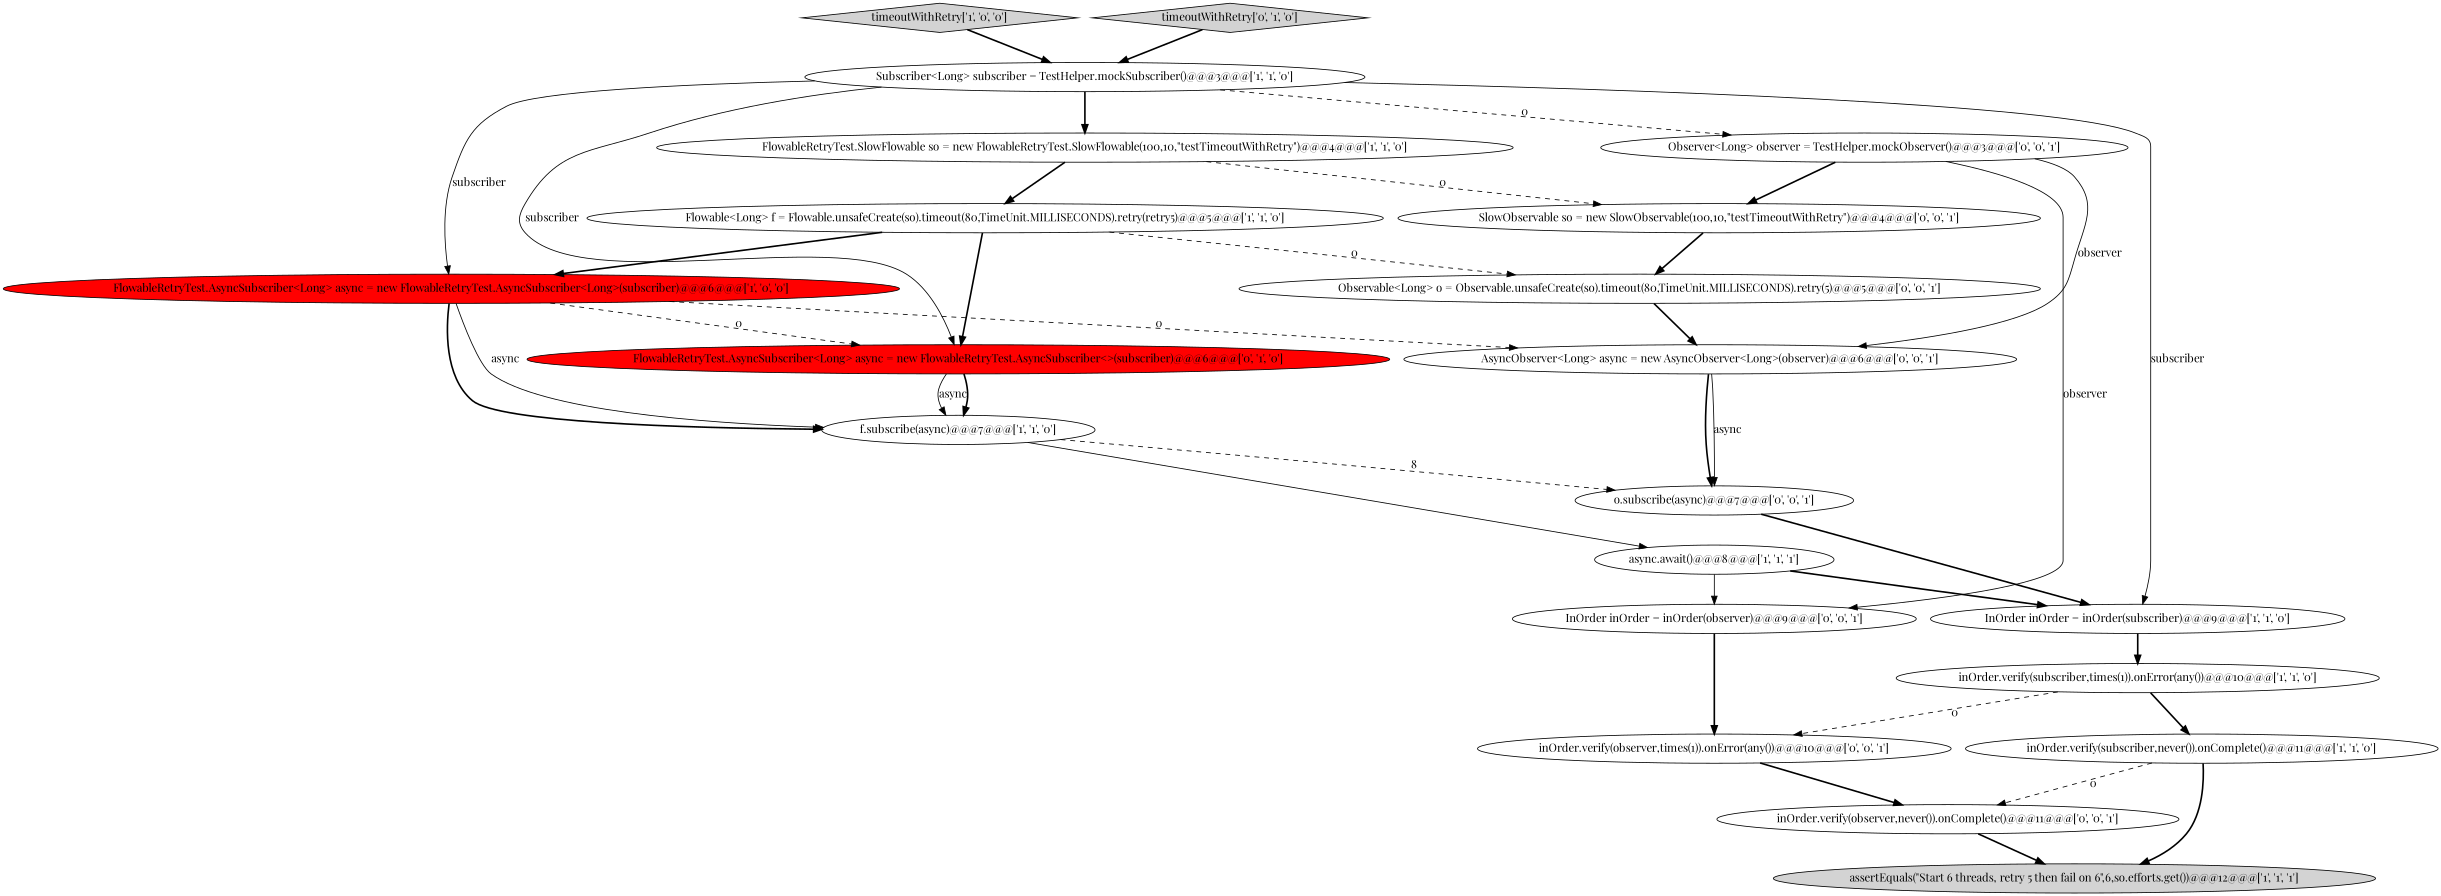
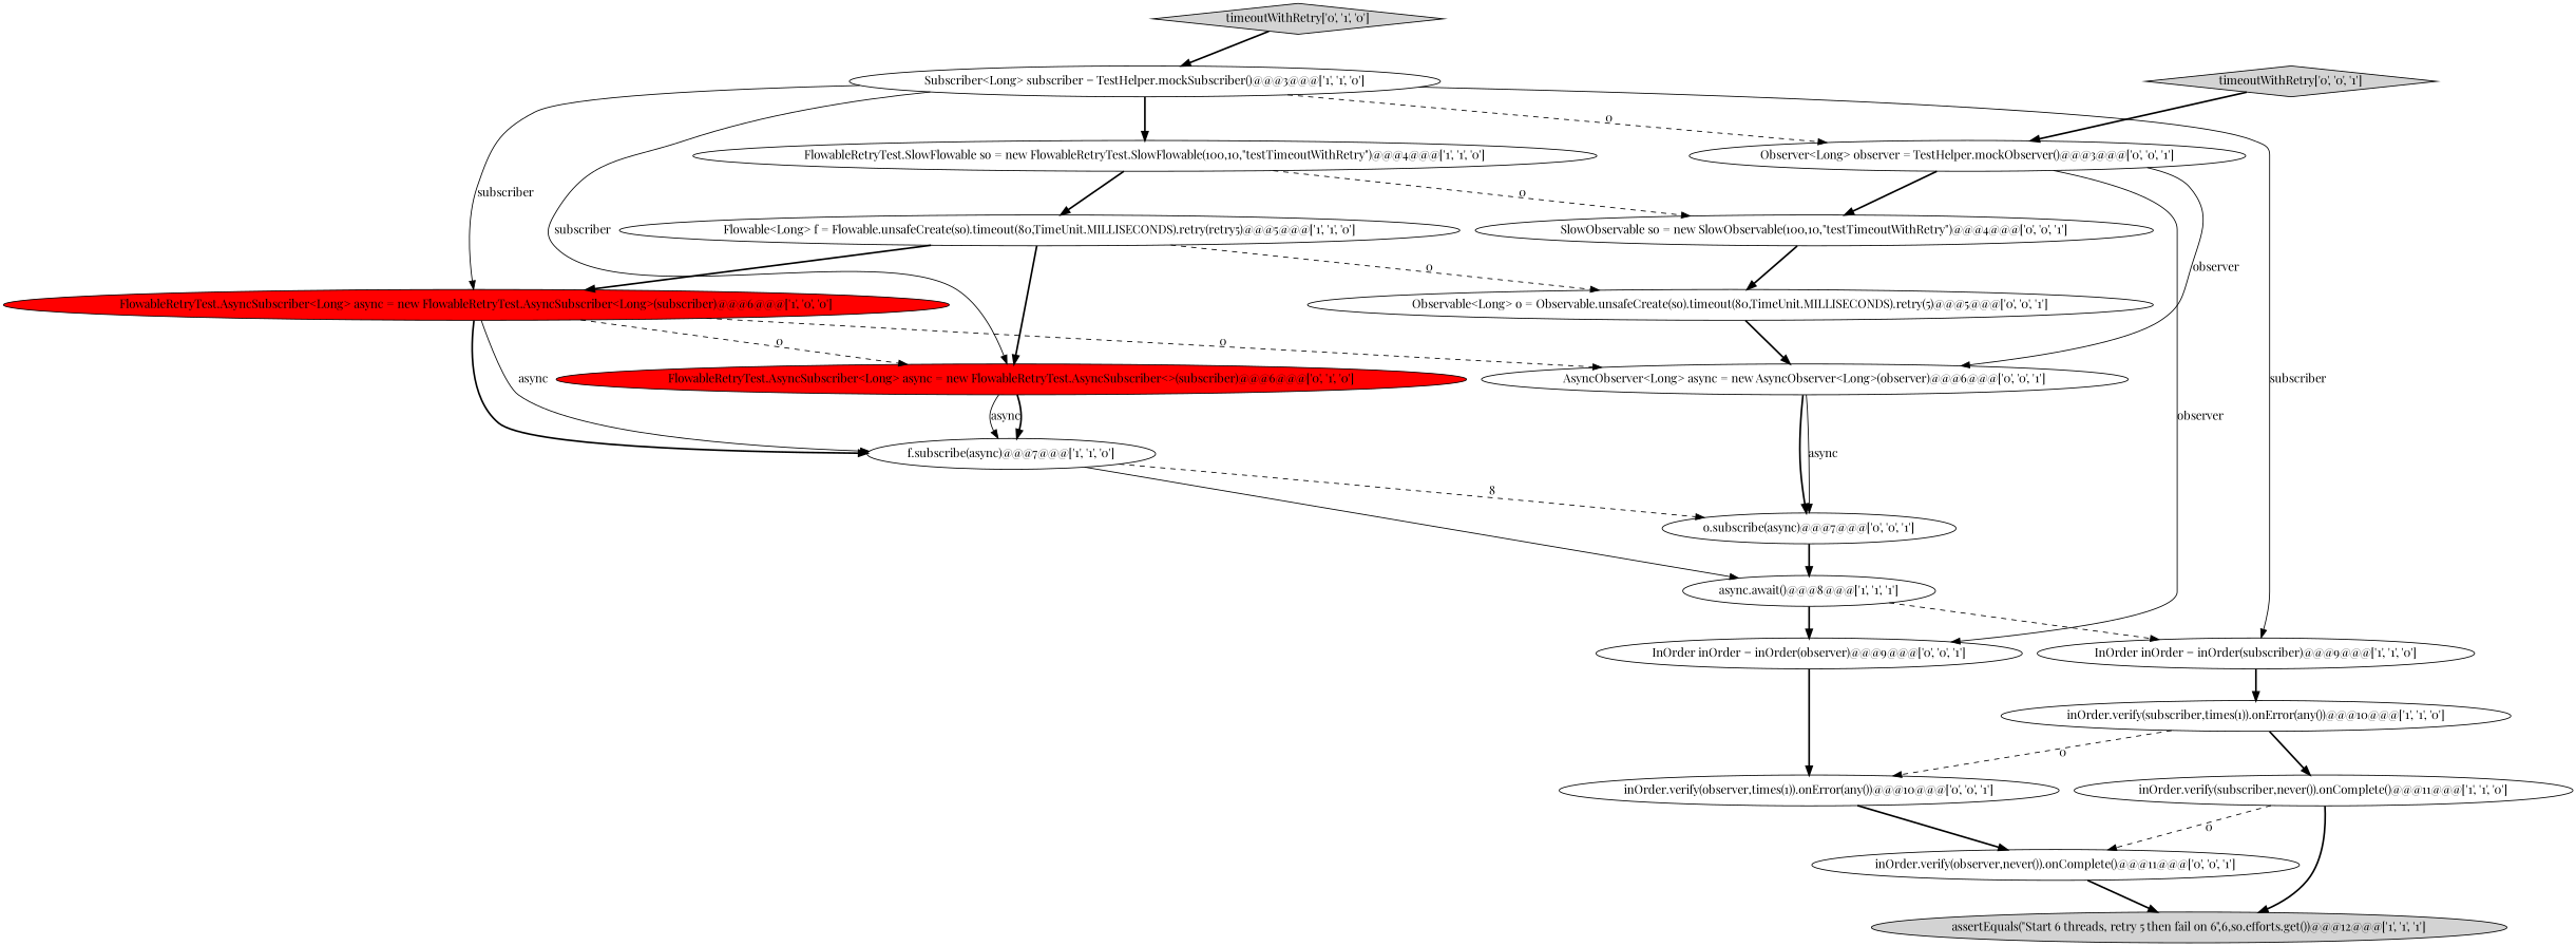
  digraph {
    fontname="Playfair Display"
    node [fillcolor=white fontname="Playfair Display" shape=ellipse style=filled]
    edge [fontname="Playfair Display" style=bold]
    n1 [label="Flowable<Long> f = Flowable.unsafeCreate(so).timeout(80,TimeUnit.MILLISECONDS).retry(retry5)@@@5@@@['1', '1', '0']"]
    n2 [fillcolor=red label="FlowableRetryTest.AsyncSubscriber<Long> async = new FlowableRetryTest.AsyncSubscriber<Long>(subscriber)@@@6@@@['1', '0', '0']"]
    n3 [label="Observable<Long> o = Observable.unsafeCreate(so).timeout(80,TimeUnit.MILLISECONDS).retry(5)@@@5@@@['0', '0', '1']"]
    n4 [fillcolor=red label="FlowableRetryTest.AsyncSubscriber<Long> async = new FlowableRetryTest.AsyncSubscriber<>(subscriber)@@@6@@@['0', '1', '0']"]
    n5 [label="f.subscribe(async)@@@7@@@['1', '1', '0']"]
    n6 [label="AsyncObserver<Long> async = new AsyncObserver<Long>(observer)@@@6@@@['0', '0', '1']"]
    n7 [label="async.await()@@@8@@@['1', '1', '1']"]
    n8 [label="InOrder inOrder = inOrder(observer)@@@9@@@['0', '0', '1']"]
    n9 [label="InOrder inOrder = inOrder(subscriber)@@@9@@@['1', '1', '0']"]
    n10 [label="inOrder.verify(observer,times(1)).onError(any())@@@10@@@['0', '0', '1']"]
    n11 [label="inOrder.verify(subscriber,times(1)).onError(any())@@@10@@@['1', '1', '0']"]
    n12 [label="o.subscribe(async)@@@7@@@['0', '0', '1']"]
    n13 [label="SlowObservable so = new SlowObservable(100,10,\"testTimeoutWithRetry\")@@@4@@@['0', '0', '1']"]
    n14 [label="FlowableRetryTest.SlowFlowable so = new FlowableRetryTest.SlowFlowable(100,10,\"testTimeoutWithRetry\")@@@4@@@['1', '1', '0']"]
-   n15 [fillcolor=lightgray label="timeoutWithRetry['1', '0', '0']" shape=diamond]
    n16 [label="Subscriber<Long> subscriber = TestHelper.mockSubscriber()@@@3@@@['1', '1', '0']"]
    n17 [label="Observer<Long> observer = TestHelper.mockObserver()@@@3@@@['0', '0', '1']"]
    n18 [label="inOrder.verify(observer,never()).onComplete()@@@11@@@['0', '0', '1']"]
    n19 [label="inOrder.verify(subscriber,never()).onComplete()@@@11@@@['1', '1', '0']"]
    n20 [fillcolor=lightgray label="assertEquals(\"Start 6 threads, retry 5 then fail on 6\",6,so.efforts.get())@@@12@@@['1', '1', '1']"]
+   n21 [fillcolor=lightgray label="timeoutWithRetry['0', '0', '1']" shape=diamond]
    n22 [fillcolor=lightgray label="timeoutWithRetry['0', '1', '0']" shape=diamond]
    n1 -> n2
    n1 -> n3 [label=0 style=dashed]
    n1 -> n4
    n2 -> n4 [label=0 style=dashed]
    n2 -> n5
    n2 -> n5 [label=async style=solid]
    n2 -> n6 [label=0 style=dashed]
    n3 -> n6
    n4 -> n5 [label=async style=solid]
    n4 -> n5
    n5 -> n7 [style=solid]
    n5 -> n12 [label=8 style=dashed]
    n6 -> n12
    n6 -> n12 [label=async style=solid]
-   n7 -> n8 [style=solid]
-   n7 -> n9
+   n7 -> n8
+   n7 -> n9 [style=dashed]
    n8 -> n10
    n9 -> n11
    n10 -> n18
    n11 -> n10 [label=0 style=dashed]
    n11 -> n19
-   n12 -> n9
+   n12 -> n7
    n13 -> n3
    n14 -> n1
    n14 -> n13 [label=0 style=dashed]
-   n15 -> n16
    n16 -> n2 [label=subscriber style=solid]
    n16 -> n4 [label=subscriber style=solid]
    n16 -> n9 [label=subscriber style=solid]
    n16 -> n14
    n16 -> n17 [label=0 style=dashed]
    n17 -> n6 [label=observer style=solid]
    n17 -> n8 [label=observer style=solid]
    n17 -> n13
    n18 -> n20
    n19 -> n18 [label=0 style=dashed]
    n19 -> n20
+   n21 -> n17
    n22 -> n16
  }
